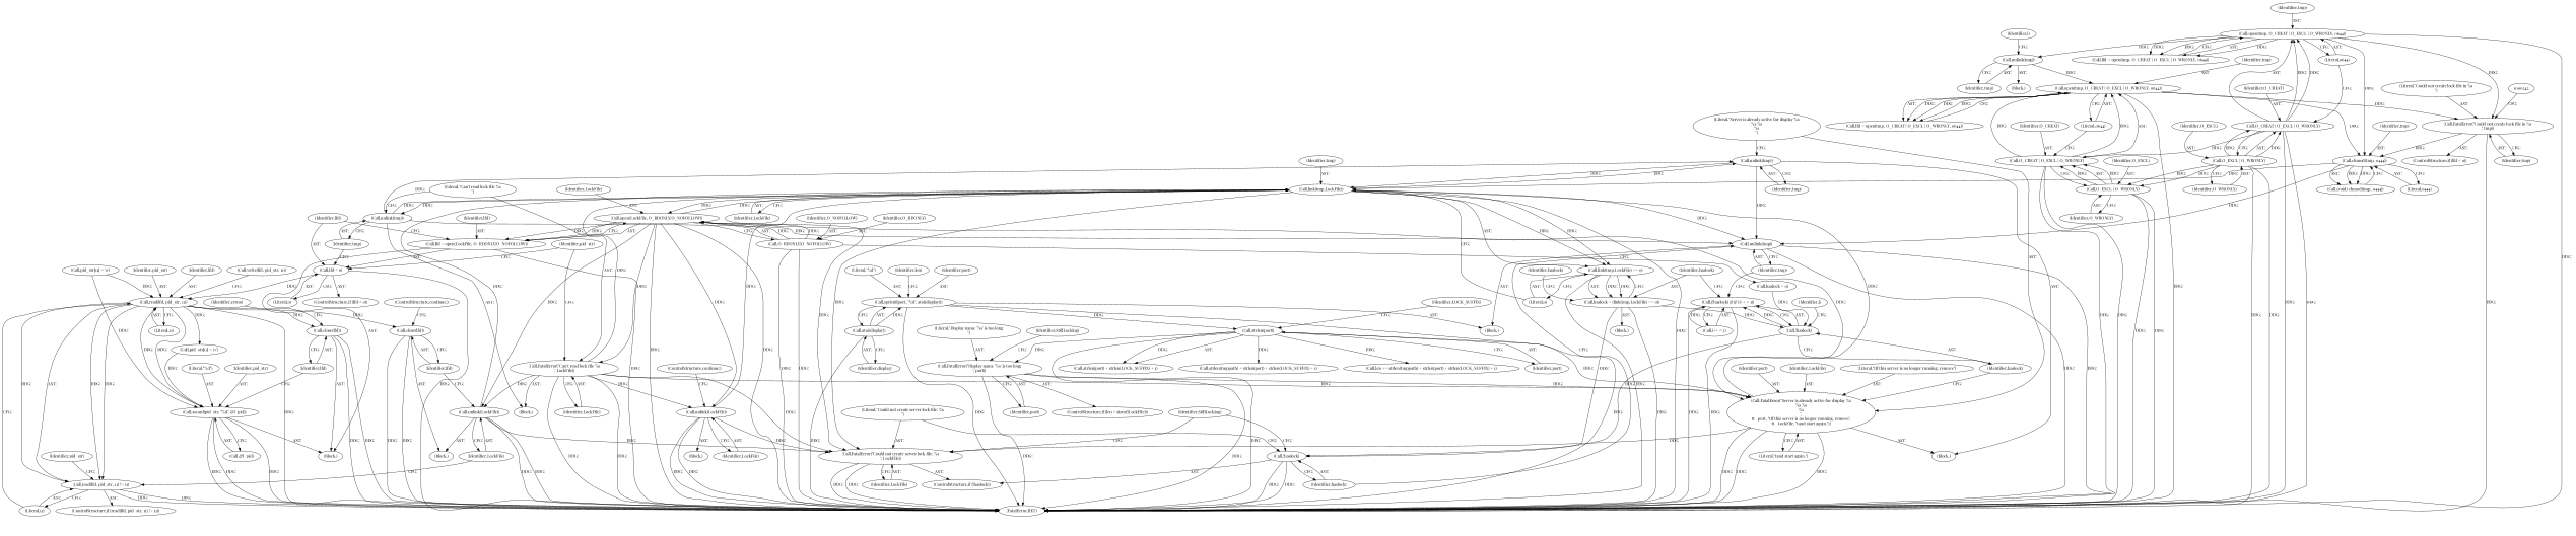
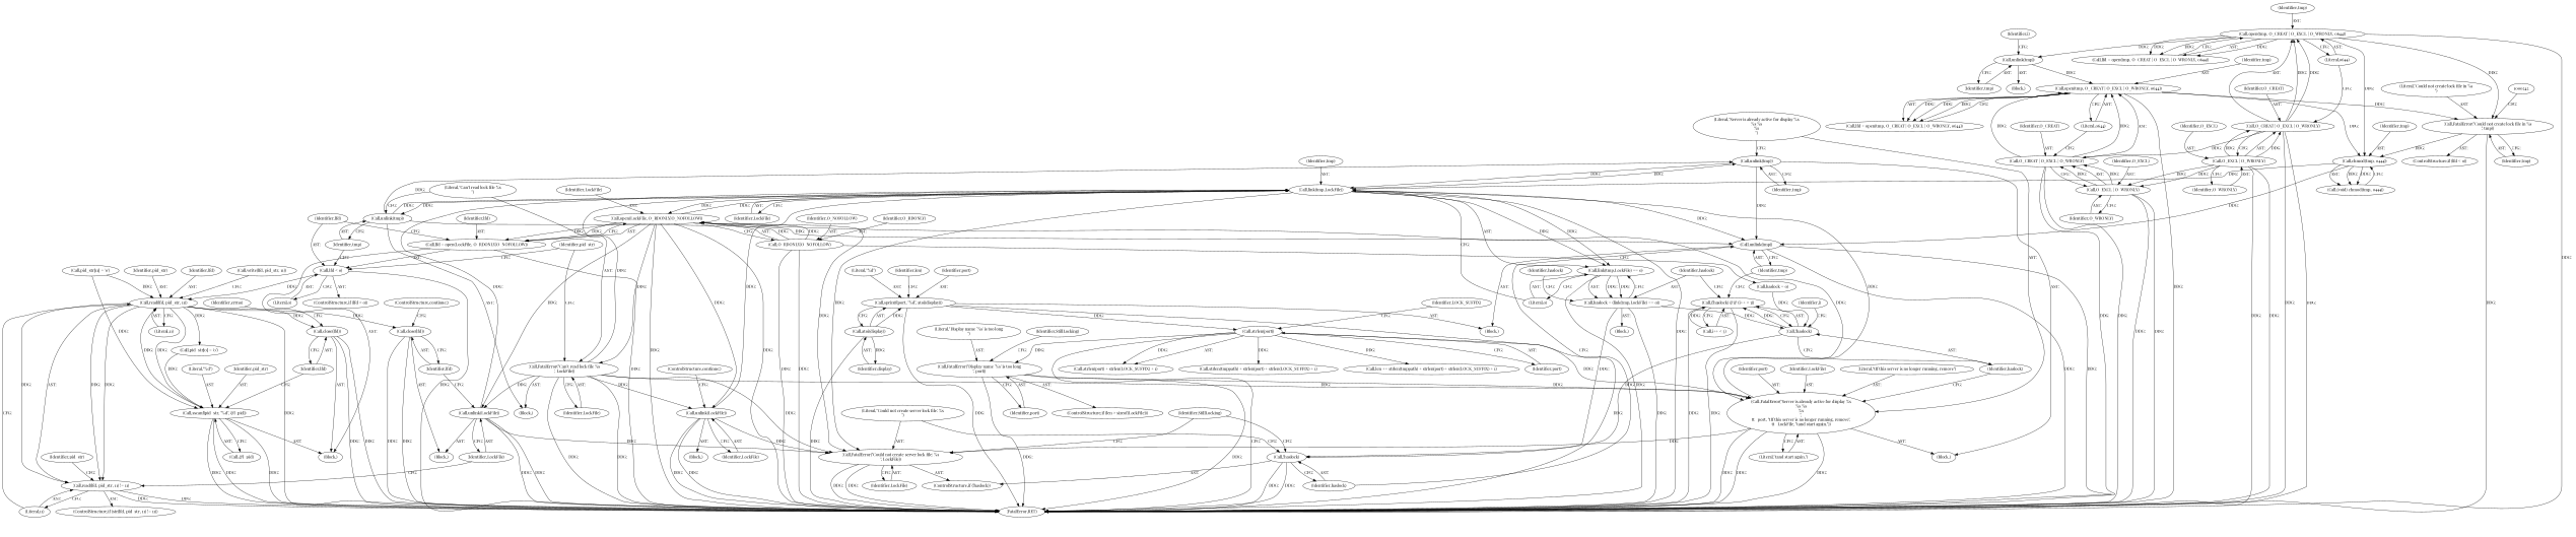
  digraph {
    fontname="Playfair Display"
    node [fontname="Playfair Display"]
    edge [fontname="Playfair Display"]
    n1 [label="(Call,unlink(tmp))"]
    n2 [label="(Call,link(tmp,LockFile))"]
    n3 [label="(Call,unlink(tmp))"]
    n4 [label="(Block,)"]
    n5 [label="(Identifier,tmp)"]
    n6 [label="(Call,unlink(tmp))"]
    n7 [label="(Call,open(LockFile, O_RDONLY|O_NOFOLLOW))"]
    n8 [label="(Call,link(tmp,LockFile) == 0)"]
    n9 [label="(Call,FatalError(\"Could not create server lock file: %s\n\", LockFile))"]
    n10 [label="(FatalError,RET)"]
    n11 [label="(Identifier,LockFile)"]
    n12 [label="(Block,)"]
    n13 [label="(Identifier,tmp)"]
    n14 [label="(Block,)"]
    n15 [label="(Identifier,tmp)"]
    n16 [label="(Call,lfd < 0)"]
    n17 [label="(Call,unlink(LockFile))"]
    n18 [label="(Call,O_RDONLY|O_NOFOLLOW)"]
    n19 [label="(Call,FatalError(\"Can't read lock file %s\n\", LockFile))"]
    n20 [label="(Call,FatalError(\"Server is already active for display %s\n%s %s\n%s\n\",\n\t\t   port, \"\tIf this server is no longer running, remove\",\n\t\t   LockFile, \"\tand start again.\"))"]
    n21 [label="(Call,unlink(LockFile))"]
    n22 [label="(Call,lfd = open(LockFile, O_RDONLY|O_NOFOLLOW))"]
    n23 [label="(Call,haslock = (link(tmp,LockFile) == 0))"]
    n24 [label="(Literal,0)"]
    n25 [label="(ControlStructure,if (!haslock))"]
    n26 [label="(Identifier,LockFile)"]
    n27 [label="(Call,chmod(tmp, 0444))"]
-   n28 [label="(Literal,0444)"]
    n29 [label="(Call,(void) chmod(tmp, 0444))"]
    n30 [label="(Call,open(tmp, O_CREAT | O_EXCL | O_WRONLY, 0644))"]
    n31 [label="(Call,FatalError(\"Could not create lock file in %s\n\", tmp))"]
    n32 [label="(Call,lfd = open(tmp, O_CREAT | O_EXCL | O_WRONLY, 0644))"]
    n33 [label="(Literal,0644)"]
    n34 [label="(Identifier,tmp)"]
    n35 [label="(ControlStructure,if (lfd < 0))"]
    n36 [label="(Call,O_CREAT | O_EXCL | O_WRONLY)"]
    n37 [label="(Call,unlink(tmp))"]
    n38 [label="(Identifier,tmp)"]
    n39 [label="(Block,)"]
    n40 [label="(Call,open(tmp, O_CREAT | O_EXCL | O_WRONLY, 0644))"]
    n41 [label="(Call,lfd = open(tmp, O_CREAT | O_EXCL | O_WRONLY, 0644))"]
    n42 [label="(Literal,0644)"]
    n43 [label="(Call,O_CREAT | O_EXCL | O_WRONLY)"]
    n44 [label="(Call,O_EXCL | O_WRONLY)"]
    n45 [label="(Call,O_EXCL | O_WRONLY)"]
    n46 [label="(Identifier,O_WRONLY)"]
    n47 [label="(Identifier,O_WRONLY)"]
    n48 [label="(Block,)"]
    n49 [label="(Identifier,LockFile)"]
    n50 [label="(Call,haslock = 0)"]
    n51 [label="(Identifier,LockFile)"]
    n52 [label="(Literal,\"\tand start again.\")"]
    n53 [label="(Block,)"]
    n54 [label="(Identifier,LockFile)"]
    n55 [label="(Block,)"]
    n56 [label="(Identifier,O_NOFOLLOW)"]
    n57 [label="(Call,strlen(port))"]
    n58 [label="(Call,FatalError(\"Display name `%s' is too long\n\", port))"]
    n59 [label="(Identifier,port)"]
    n60 [label="(Call,len += strlen(tmppath) + strlen(port) + strlen(LOCK_SUFFIX) + 1)"]
    n61 [label="(Call,strlen(port) + strlen(LOCK_SUFFIX) + 1)"]
    n62 [label="(Call,strlen(tmppath) + strlen(port) + strlen(LOCK_SUFFIX) + 1)"]
    n63 [label="(Identifier,port)"]
    n64 [label="(ControlStructure,if (len > sizeof(LockFile)))"]
    n65 [label="(Call,sprintf(port, \"%d\", atoi(display)))"]
    n66 [label="(Call,atoi(display))"]
    n67 [label="(Identifier,display)"]
    n68 [label="(Call,read(lfd, pid_str, 11) != 11)"]
    n69 [label="(Call,!haslock)"]
    n70 [label="(Call,!haslock)"]
    n71 [label="(Block,)"]
    n72 [label="(Call,(!haslock) && (i++ < 3))"]
    n73 [label="(Identifier,haslock)"]
    n74 [label="(Identifier,haslock)"]
    n75 [label="(Call,i++ < 3)"]
    n76 [label="(Call,read(lfd, pid_str, 11))"]
    n77 [label="(ControlStructure,if (lfd < 0))"]
    n78 [label="(Literal,0)"]
    n79 [label="(Call,close(lfd))"]
    n80 [label="(Call,sscanf(pid_str, \"%d\", &l_pid))"]
    n81 [label="(Call,close(lfd))"]
    n82 [label="(Literal,11)"]
    n83 [label="(Call,pid_str[0] = '\0')"]
-   n84 [label="(ControlStructure,if (read(lfd, pid_str, 11) != 11))"]
+   n84 [label="(ControlStructure,if (str(lfd, pid_str, 11) != 11))"]
    n85 [label="(Literal,11)"]
    n86 [label="(Identifier,lfd)"]
    n87 [label="(Call,&l_pid)"]
    n88 [label="(Identifier,lfd)"]
    n89 [label="(ControlStructure,continue;)"]
    n90 [label="(Identifier,O_EXCL)"]
    n91 [label="(Identifier,tmp)"]
    n92 [label="(Identifier,pid_str)"]
    n93 [label="(Identifier,len)"]
    n94 [label="(Identifier,lfd)"]
    n95 [label="(Identifier,StillLocking)"]
    n96 [label="(Identifier,port)"]
    n97 [label="(Identifier,LockFile)"]
    n98 [label="(Identifier,haslock)"]
    n99 [label="(Literal,\"%d\")"]
    n100 [label="(Identifier,O_RDONLY)"]
    n101 [label="(Call,write(lfd, pid_str, 11))"]
    n102 [label="(Identifier,errno)"]
    n103 [label="(Identifier,tmp)"]
    n104 [label="(Identifier,StillLocking)"]
    n105 [label="(Literal,\"\tIf this server is no longer running, remove\")"]
    n106 [label="(Identifier,pid_str)"]
    n107 [label="(Literal,\"Could not create server lock file: %s\n\")"]
    n108 [label="(Literal,\"Server is already active for display %s\n%s %s\n%s\n\")"]
    n109 [label="(Identifier,O_CREAT)"]
    n110 [label="(Literal,\"%d\")"]
    n111 [label="(Identifier,pid_str)"]
    n112 [label="(ControlStructure,continue;)"]
    n113 [label="(Identifier,tmp)"]
    n114 [label="(Identifier,haslock)"]
    n115 [label="(Identifier,i)"]
    n116 [label="(Identifier,lfd)"]
    n117 [label="(Identifier,LOCK_SUFFIX)"]
    n118 [label="(Call,pid_str[11] = '\0')"]
    n119 [label="(Literal,\"Display name `%s' is too long\n\")"]
    n120 [label="(Literal,\"Can't read lock file %s\n\")"]
    n121 [label="(Identifier,LockFile)"]
    n122 [label="(Identifier,i)"]
    n123 [label="(Identifier,port)"]
    n124 [label="(Identifier,lfd)"]
    n125 [label="(Identifier,O_CREAT)"]
    n126 [label="(Identifier,pid_str)"]
    n127 [label="(Identifier,O_EXCL)"]
    n128 [label="(Literal,\"Could not create lock file in %s\n\")"]
    n129 [label="(Identifier,tmp)"]
    1000242
    n1 -> n2 [label="DDG: "]
    n1 -> n3 [label="DDG: "]
    n1 -> n4 [label="AST: "]
    n1 -> n5 [label="CFG: "]
    n2 -> n1 [label="DDG: "]
    n2 -> n3 [label="DDG: "]
    n2 -> n6 [label="DDG: "]
    n2 -> n7 [label="DDG: "]
    n2 -> n8 [label="AST: "]
    n2 -> n8 [label="DDG: "]
    n2 -> n8 [label="DDG: "]
    n2 -> n9 [label="DDG: "]
    n2 -> n10 [label="DDG: "]
    n2 -> n11 [label="CFG: "]
    n3 -> n10 [label="DDG: "]
    n3 -> n10 [label="DDG: "]
    n3 -> n12 [label="AST: "]
    n3 -> n13 [label="CFG: "]
    n5 -> n1 [label="AST: "]
    n6 -> n1 [label="DDG: "]
    n6 -> n2 [label="DDG: "]
    n6 -> n3 [label="DDG: "]
    n6 -> n14 [label="AST: "]
    n6 -> n15 [label="CFG: "]
    n7 -> n2 [label="DDG: "]
    n7 -> n9 [label="DDG: "]
    n7 -> n10 [label="DDG: "]
    n7 -> n10 [label="DDG: "]
    n7 -> n17 [label="DDG: "]
    n7 -> n18 [label="CFG: "]
    n7 -> n19 [label="DDG: "]
    n7 -> n20 [label="DDG: "]
    n7 -> n21 [label="DDG: "]
    n7 -> n22 [label="AST: "]
    n7 -> n22 [label="DDG: "]
    n7 -> n22 [label="DDG: "]
    n8 -> n10 [label="DDG: "]
    n8 -> n23 [label="AST: "]
    n8 -> n23 [label="DDG: "]
    n8 -> n23 [label="DDG: "]
    n8 -> n24 [label="CFG: "]
    n9 -> n10 [label="DDG: "]
    n9 -> n10 [label="DDG: "]
    n9 -> n25 [label="AST: "]
    n9 -> n26 [label="CFG: "]
    n11 -> n2 [label="AST: "]
    n13 -> n3 [label="AST: "]
    n13 -> n72 [label="CFG: "]
    n15 -> n6 [label="AST: "]
    n15 -> n16 [label="CFG: "]
    n16 -> n10 [label="DDG: "]
    n16 -> n76 [label="DDG: "]
    n16 -> n77 [label="AST: "]
    n16 -> n78 [label="CFG: "]
    n17 -> n2 [label="DDG: "]
    n17 -> n9 [label="DDG: "]
    n17 -> n10 [label="DDG: "]
    n17 -> n10 [label="DDG: "]
    n17 -> n48 [label="AST: "]
    n17 -> n49 [label="CFG: "]
    n18 -> n7 [label="AST: "]
    n18 -> n7 [label="DDG: "]
    n18 -> n7 [label="DDG: "]
    n18 -> n10 [label="DDG: "]
    n18 -> n10 [label="DDG: "]
    n18 -> n50 [label="CFG: "]
    n19 -> n2 [label="DDG: "]
    n19 -> n9 [label="DDG: "]
    n19 -> n10 [label="DDG: "]
    n19 -> n10 [label="DDG: "]
    n19 -> n14 [label="AST: "]
    n19 -> n17 [label="DDG: "]
    n19 -> n20 [label="DDG: "]
    n19 -> n21 [label="DDG: "]
    n19 -> n51 [label="CFG: "]
    n20 -> n2 [label="DDG: "]
    n20 -> n4 [label="AST: "]
    n20 -> n9 [label="DDG: "]
    n20 -> n10 [label="DDG: "]
    n20 -> n10 [label="DDG: "]
    n20 -> n10 [label="DDG: "]
    n20 -> n52 [label="CFG: "]
    n21 -> n2 [label="DDG: "]
    n21 -> n9 [label="DDG: "]
    n21 -> n10 [label="DDG: "]
    n21 -> n10 [label="DDG: "]
    n21 -> n53 [label="AST: "]
    n21 -> n54 [label="CFG: "]
    n22 -> n7 [label="CFG: "]
    n22 -> n10 [label="DDG: "]
    n22 -> n16 [label="AST: "]
    n22 -> n55 [label="AST: "]
    n23 -> n8 [label="CFG: "]
    n23 -> n10 [label="DDG: "]
    n23 -> n69 [label="DDG: "]
    n23 -> n70 [label="DDG: "]
    n23 -> n71 [label="AST: "]
    n24 -> n2 [label="CFG: "]
    n24 -> n8 [label="AST: "]
    n26 -> n9 [label="AST: "]
    n27 -> n2 [label="DDG: "]
    n27 -> n3 [label="DDG: "]
-   n27 -> n28 [label="CFG: "]
    n27 -> n29 [label="AST: "]
    n27 -> n29 [label="DDG: "]
    n27 -> n29 [label="DDG: "]
-   n28 -> n27 [label="AST: "]
    n29 -> n27 [label="CFG: "]
    n30 -> n10 [label="DDG: "]
    n30 -> n27 [label="DDG: "]
    n30 -> n31 [label="DDG: "]
    n30 -> n32 [label="AST: "]
    n30 -> n32 [label="DDG: "]
    n30 -> n32 [label="DDG: "]
    n30 -> n32 [label="DDG: "]
    n30 -> n33 [label="CFG: "]
    n31 -> n10 [label="DDG: "]
    n31 -> n27 [label="DDG: "]
    n31 -> n34 [label="CFG: "]
    n31 -> n35 [label="AST: "]
    n32 -> n30 [label="CFG: "]
    n33 -> n30 [label="AST: "]
    n33 -> n36 [label="CFG: "]
    n34 -> n31 [label="AST: "]
    n36 -> n10 [label="DDG: "]
    n36 -> n10 [label="DDG: "]
    n36 -> n30 [label="AST: "]
    n36 -> n30 [label="DDG: "]
    n36 -> n30 [label="DDG: "]
    n36 -> n45 [label="CFG: "]
    n37 -> n30 [label="DDG: "]
    n37 -> n38 [label="CFG: "]
    n37 -> n39 [label="AST: "]
    n38 -> n37 [label="AST: "]
    n40 -> n10 [label="DDG: "]
    n40 -> n27 [label="DDG: "]
    n40 -> n31 [label="DDG: "]
    n40 -> n37 [label="DDG: "]
    n40 -> n41 [label="AST: "]
    n40 -> n41 [label="DDG: "]
    n40 -> n41 [label="DDG: "]
    n40 -> n41 [label="DDG: "]
    n40 -> n42 [label="CFG: "]
    n41 -> n40 [label="CFG: "]
    n42 -> n40 [label="AST: "]
    n42 -> n43 [label="CFG: "]
    n43 -> n10 [label="DDG: "]
    n43 -> n10 [label="DDG: "]
    n43 -> n36 [label="DDG: "]
    n43 -> n40 [label="AST: "]
    n43 -> n40 [label="DDG: "]
    n43 -> n40 [label="DDG: "]
    n43 -> n44 [label="CFG: "]
    n44 -> n10 [label="DDG: "]
    n44 -> n10 [label="DDG: "]
    n44 -> n43 [label="AST: "]
    n44 -> n43 [label="DDG: "]
    n44 -> n43 [label="DDG: "]
    n44 -> n45 [label="DDG: "]
    n44 -> n45 [label="DDG: "]
    n44 -> n46 [label="CFG: "]
    n45 -> n10 [label="DDG: "]
    n45 -> n10 [label="DDG: "]
    n45 -> n36 [label="AST: "]
    n45 -> n36 [label="DDG: "]
    n45 -> n36 [label="DDG: "]
    n45 -> n47 [label="CFG: "]
    n46 -> n44 [label="AST: "]
    n47 -> n45 [label="AST: "]
    n49 -> n17 [label="AST: "]
    n50 -> n69 [label="DDG: "]
    n51 -> n19 [label="AST: "]
    n52 -> n20 [label="AST: "]
    n54 -> n21 [label="AST: "]
    n54 -> n68 [label="CFG: "]
    n56 -> n18 [label="AST: "]
-   n57 -> n10 [label="DDG: "]
+   n57 -> n10 [label="CFG: "]
    n57 -> n20 [label="DDG: "]
    n57 -> n58 [label="DDG: "]
    n57 -> n59 [label="CFG: "]
    n57 -> n60 [label="DDG: "]
    n57 -> n61 [label="AST: "]
    n57 -> n61 [label="DDG: "]
    n57 -> n62 [label="DDG: "]
    n58 -> n10 [label="DDG: "]
    n58 -> n10 [label="DDG: "]
    n58 -> n20 [label="DDG: "]
    n58 -> n63 [label="CFG: "]
    n58 -> n64 [label="AST: "]
    n59 -> n57 [label="AST: "]
    n63 -> n58 [label="AST: "]
    n65 -> n10 [label="DDG: "]
    n65 -> n10 [label="DDG: "]
    n65 -> n12 [label="AST: "]
    n65 -> n57 [label="DDG: "]
    n65 -> n66 [label="CFG: "]
    n66 -> n10 [label="DDG: "]
    n66 -> n65 [label="AST: "]
    n66 -> n65 [label="DDG: "]
-   n66 -> n67 [label="CFG: "]
+   n66 -> n67 [label="DDG: "]
    n67 -> n66 [label="AST: "]
    n68 -> n10 [label="DDG: "]
    n68 -> n10 [label="DDG: "]
    n68 -> n84 [label="AST: "]
    n68 -> n85 [label="CFG: "]
    n69 -> n70 [label="DDG: "]
    n69 -> n72 [label="AST: "]
    n69 -> n72 [label="DDG: "]
    n69 -> n73 [label="CFG: "]
    n70 -> n10 [label="DDG: "]
    n70 -> n10 [label="DDG: "]
    n70 -> n25 [label="AST: "]
    n70 -> n74 [label="CFG: "]
    n72 -> n10 [label="DDG: "]
    n72 -> n10 [label="DDG: "]
    n72 -> n69 [label="CFG: "]
    n72 -> n75 [label="CFG: "]
    n73 -> n20 [label="CFG: "]
    n73 -> n69 [label="AST: "]
    n74 -> n3 [label="CFG: "]
    n74 -> n70 [label="AST: "]
    n75 -> n72 [label="AST: "]
    n75 -> n72 [label="DDG: "]
    n76 -> n10 [label="DDG: "]
    n76 -> n68 [label="AST: "]
    n76 -> n68 [label="DDG: "]
    n76 -> n68 [label="DDG: "]
    n76 -> n68 [label="DDG: "]
    n76 -> n79 [label="DDG: "]
    n76 -> n80 [label="DDG: "]
    n76 -> n81 [label="DDG: "]
    n76 -> n82 [label="CFG: "]
    n76 -> n83 [label="DDG: "]
    n78 -> n16 [label="AST: "]
    n79 -> n10 [label="DDG: "]
    n79 -> n10 [label="DDG: "]
    n79 -> n53 [label="AST: "]
    n79 -> n86 [label="CFG: "]
    n80 -> n10 [label="DDG: "]
    n80 -> n10 [label="DDG: "]
    n80 -> n10 [label="DDG: "]
    n80 -> n55 [label="AST: "]
    n80 -> n76 [label="DDG: "]
    n80 -> n87 [label="CFG: "]
    n81 -> n10 [label="DDG: "]
    n81 -> n10 [label="DDG: "]
    n81 -> n55 [label="AST: "]
    n81 -> n88 [label="CFG: "]
    n82 -> n76 [label="AST: "]
    n83 -> n80 [label="DDG: "]
    n85 -> n68 [label="AST: "]
    n85 -> n76 [label="CFG: "]
    n86 -> n21 [label="CFG: "]
    n86 -> n79 [label="AST: "]
    n87 -> n80 [label="AST: "]
    n88 -> n80 [label="CFG: "]
    n88 -> n81 [label="AST: "]
    n89 -> n79 [label="CFG: "]
    n90 -> n45 [label="AST: "]
    n91 -> n27 [label="AST: "]
    n92 -> n16 [label="CFG: "]
    n92 -> n19 [label="CFG: "]
    n93 -> n65 [label="CFG: "]
    n94 -> n16 [label="AST: "]
    n94 -> n22 [label="CFG: "]
    n95 -> n9 [label="CFG: "]
    n95 -> n70 [label="CFG: "]
    n96 -> n65 [label="AST: "]
    n97 -> n20 [label="AST: "]
    n98 -> n23 [label="CFG: "]
    n99 -> n80 [label="AST: "]
    n100 -> n18 [label="AST: "]
    n101 -> n76 [label="CFG: "]
    n102 -> n81 [label="CFG: "]
    n103 -> n30 [label="AST: "]
    n104 -> n58 [label="CFG: "]
    n105 -> n20 [label="AST: "]
    n106 -> n76 [label="AST: "]
    n107 -> n9 [label="AST: "]
    n107 -> n70 [label="CFG: "]
    n108 -> n1 [label="CFG: "]
    n108 -> n20 [label="AST: "]
    n109 -> n43 [label="AST: "]
    n110 -> n65 [label="AST: "]
    n111 -> n68 [label="CFG: "]
    n112 -> n17 [label="CFG: "]
    n113 -> n2 [label="AST: "]
    n114 -> n23 [label="AST: "]
    n114 -> n72 [label="CFG: "]
    n115 -> n69 [label="CFG: "]
    n116 -> n76 [label="AST: "]
    n117 -> n57 [label="CFG: "]
    n118 -> n76 [label="DDG: "]
    n118 -> n80 [label="DDG: "]
    n119 -> n58 [label="AST: "]
    n120 -> n6 [label="CFG: "]
    n120 -> n19 [label="AST: "]
    n121 -> n7 [label="AST: "]
    n122 -> n37 [label="CFG: "]
    n123 -> n20 [label="AST: "]
    n124 -> n22 [label="AST: "]
    n125 -> n36 [label="AST: "]
    n126 -> n80 [label="AST: "]
    n127 -> n44 [label="AST: "]
    n128 -> n31 [label="AST: "]
    n129 -> n40 [label="AST: "]
    1000242 -> n31 [label="CFG: "]
  }
